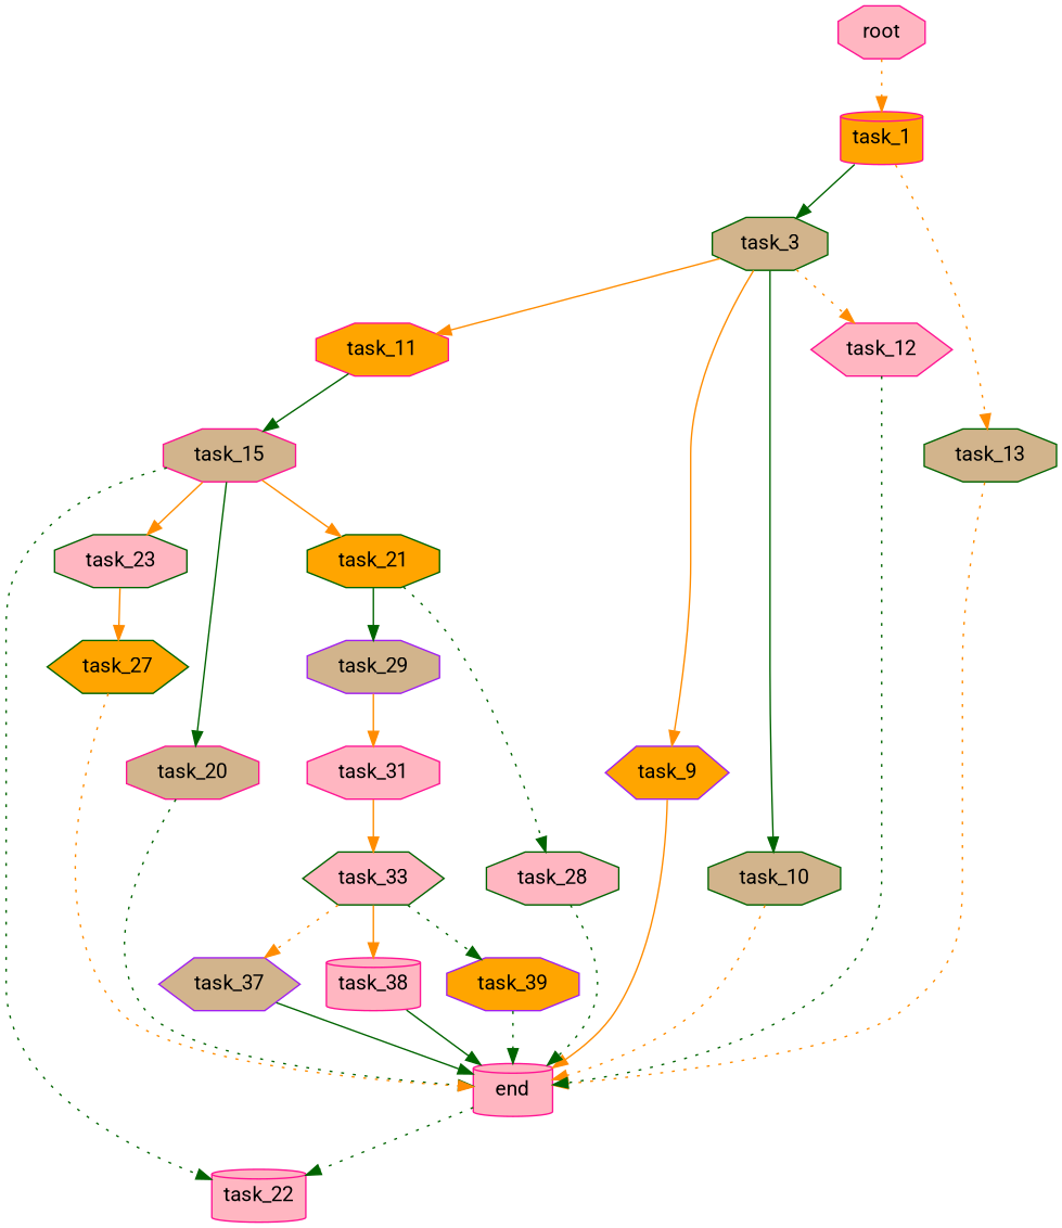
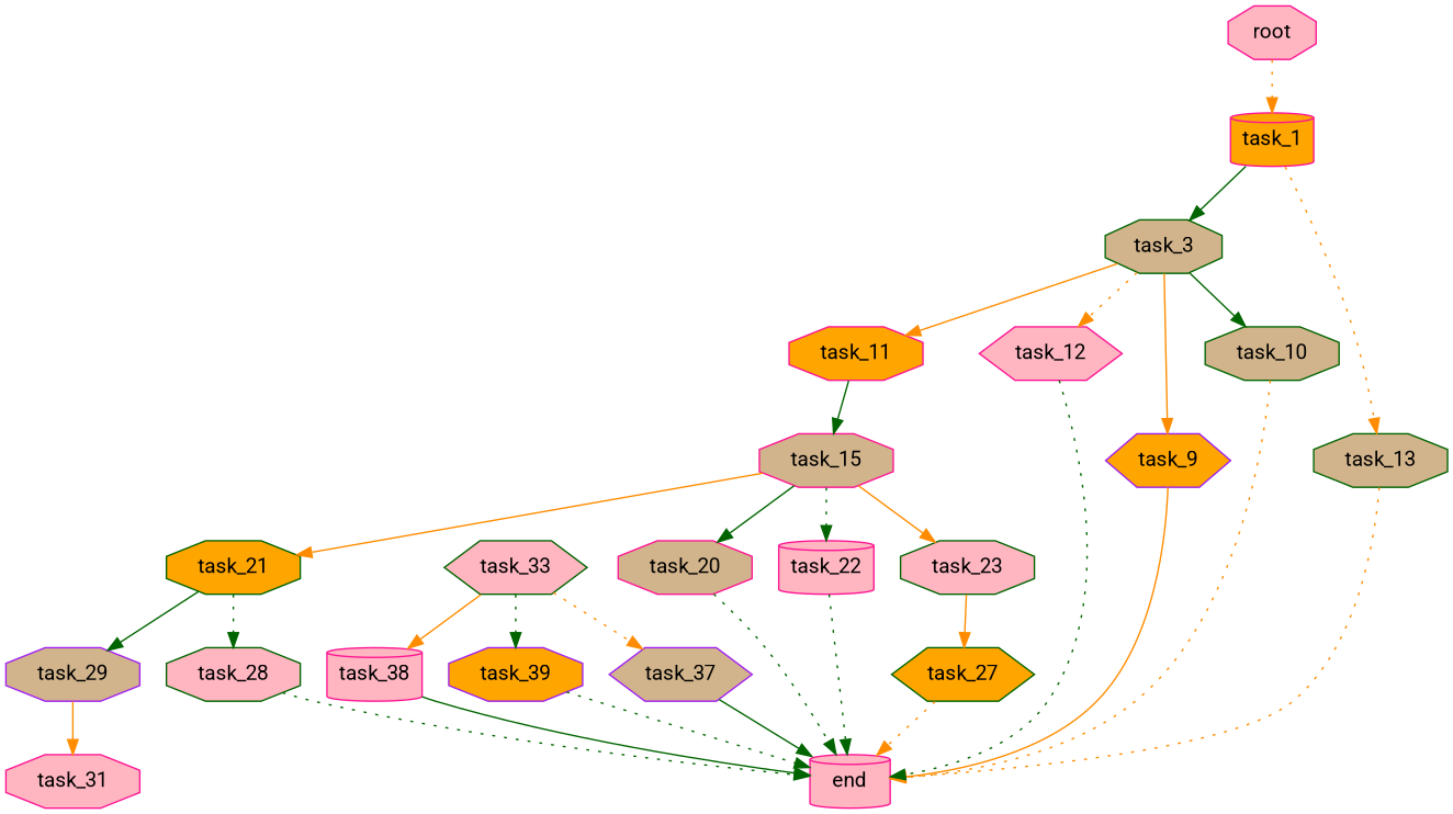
  digraph {
    fontname=Roboto
    node [color=deeppink fillcolor=lightpink fontname=Roboto shape=octagon style=filled]
    edge [color=darkorange fontname=Roboto style=solid]
    task_1 [fillcolor=orange shape=cylinder]
    root
    task_3 [color=darkgreen fillcolor=tan]
    task_13 [color=darkgreen fillcolor=tan]
    task_9 [color=purple fillcolor=orange shape=hexagon]
    task_10 [color=darkgreen fillcolor=tan]
    task_11 [fillcolor=orange]
    task_12 [shape=hexagon]
    end [shape=cylinder]
    task_15 [fillcolor=tan]
    task_20 [fillcolor=tan]
    task_21 [color=darkgreen fillcolor=orange]
    task_22 [shape=cylinder]
    task_23 [color=darkgreen]
    task_28 [color=darkgreen]
    task_29 [color=purple fillcolor=tan]
    task_27 [color=darkgreen fillcolor=orange shape=hexagon]
    task_31
    task_33 [color=darkgreen shape=hexagon]
    task_37 [color=purple fillcolor=tan shape=hexagon]
    task_38 [shape=cylinder]
    task_39 [color=purple fillcolor=orange]
    task_1 -> task_3 [color=darkgreen]
    task_1 -> task_13 [style=dotted]
    root -> task_1 [style=dotted]
    task_3 -> task_9
    task_3 -> task_10 [color=darkgreen]
    task_3 -> task_11
    task_3 -> task_12 [style=dotted]
    task_13 -> end [style=dotted]
    task_9 -> end
    task_10 -> end [style=dotted]
    task_11 -> task_15 [color=darkgreen]
    task_12 -> end [color=darkgreen style=dotted]
    task_15 -> task_20 [color=darkgreen]
    task_15 -> task_21
    task_15 -> task_22 [color=darkgreen style=dotted]
    task_15 -> task_23
    task_20 -> end [color=darkgreen style=dotted]
    task_21 -> task_28 [color=darkgreen style=dotted]
    task_21 -> task_29 [color=darkgreen]
-   end -> task_22 [color=darkgreen style=dotted]
+   task_22 -> end [color=darkgreen style=dotted]
    task_23 -> task_27
    task_28 -> end [color=darkgreen style=dotted]
    task_29 -> task_31
    task_27 -> end [style=dotted]
-   task_31 -> task_33
    task_33 -> task_37 [style=dotted]
    task_33 -> task_38
    task_33 -> task_39 [color=darkgreen style=dotted]
    task_37 -> end [color=darkgreen]
    task_38 -> end [color=darkgreen]
    task_39 -> end [color=darkgreen style=dotted]
  }
